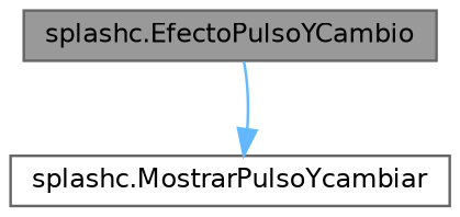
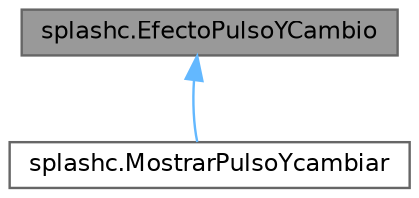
  digraph {
    rankdir=TB
    node [fontname=Helvetica fontsize=10 shape=box style=filled]
    n1 [color=gray40 fillcolor=grey60 fontcolor=black height=0.2 label="splashc.EfectoPulsoYCambio" width=0.4]
    n2 [color=grey40 fillcolor=white height=0.2 label="splashc.MostrarPulsoYcambiar" width=0.4]
-   n2 -> n1 [color=steelblue1 dir=back fontname=Helvetica fontsize=10 labelfontname=Helvetica labelfontsize=10 style=solid]
+   n1 -> n2 [color=steelblue1 dir=back fontname=Helvetica fontsize=10 labelfontname=Helvetica labelfontsize=10 style=solid]
  }
